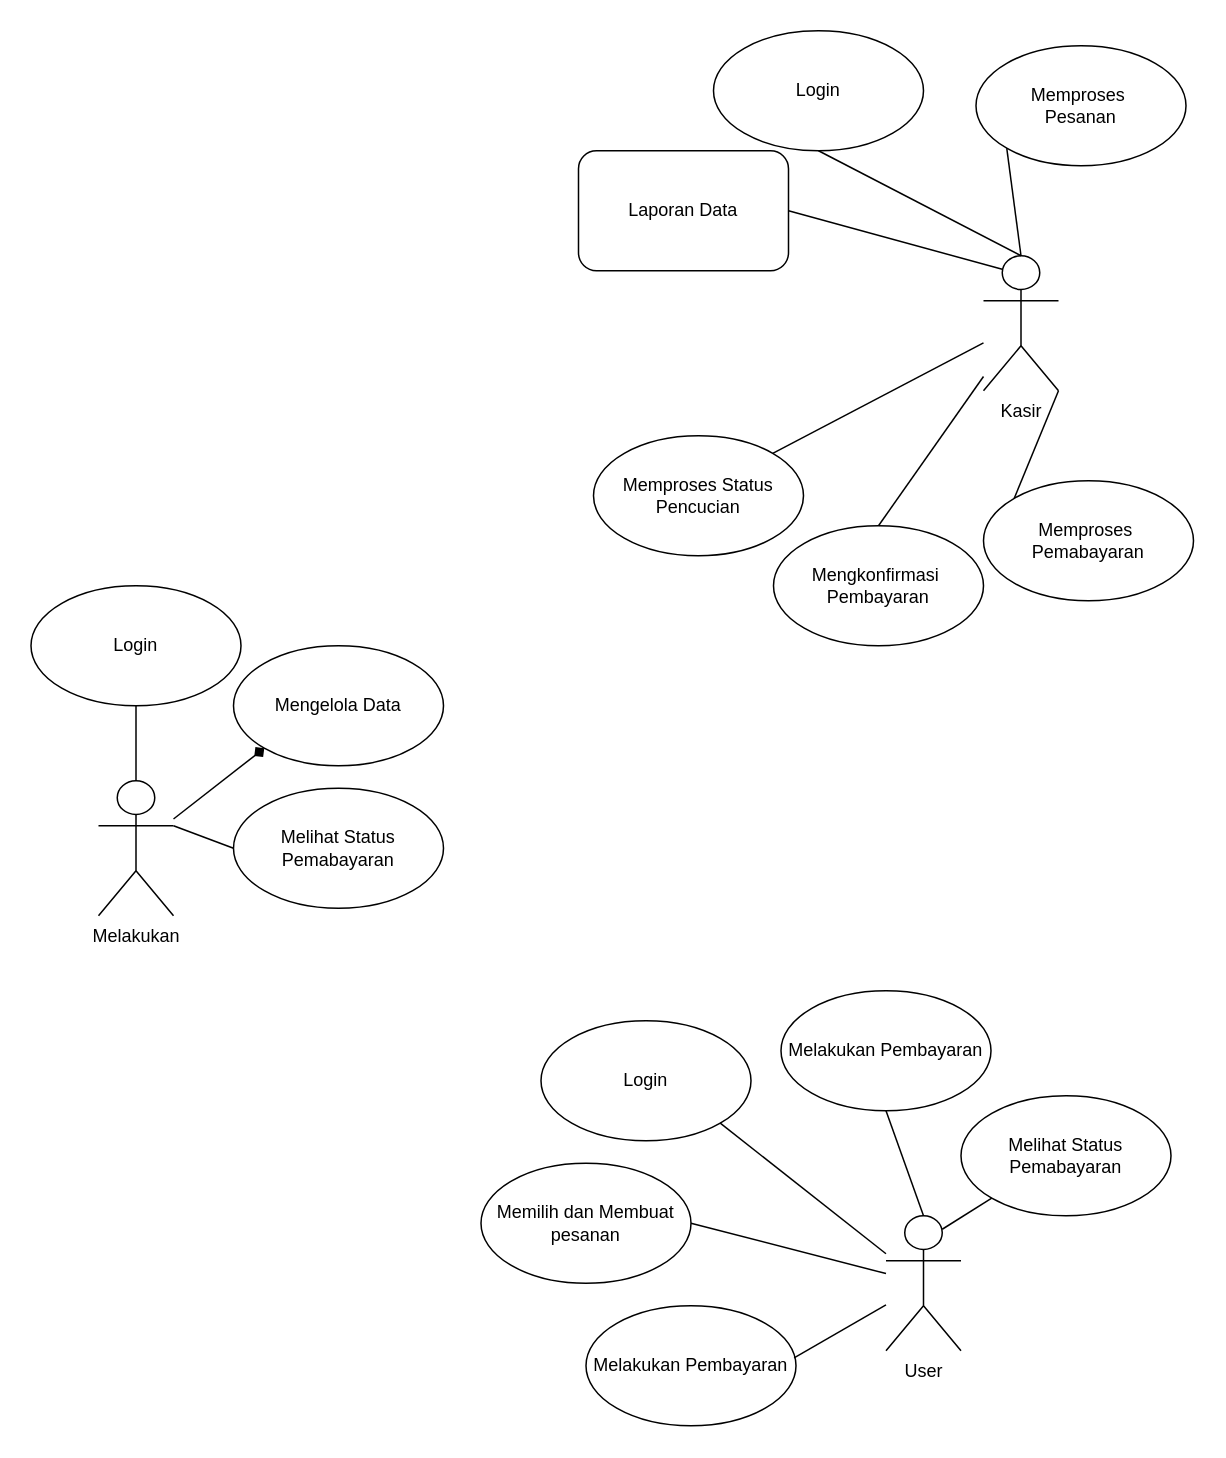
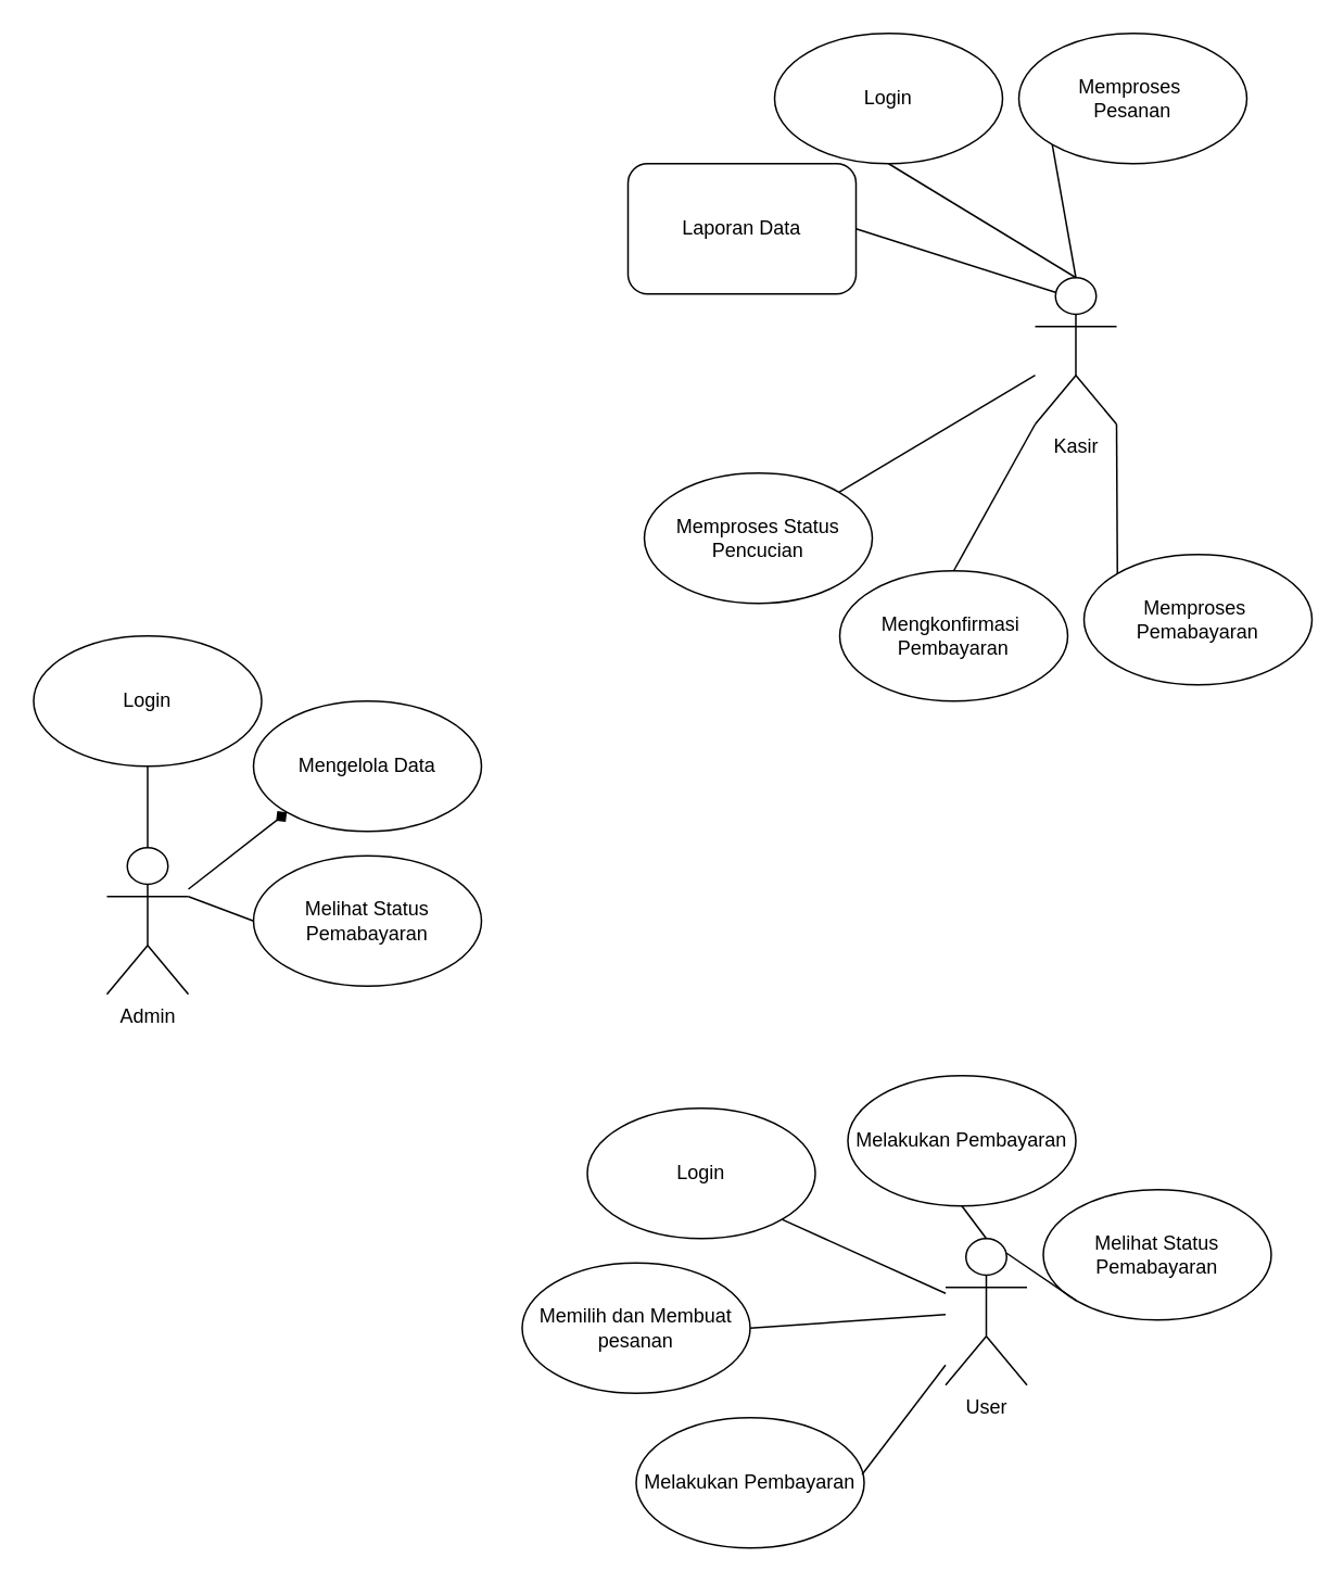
  <mxCell id="0" />
  <mxCell id="1" parent="0" />
- <mxCell id="2" value="Melakukan" style="shape=umlActor;verticalLabelPosition=bottom;verticalAlign=top;html=1;outlineConnect=0;" vertex="1" parent="1"><mxGeometry x="65" y="520" width="50" height="90" as="geometry" /></mxCell>
- <mxCell id="3" value="Kasir&lt;div&gt;&lt;br&gt;&lt;/div&gt;" style="shape=umlActor;verticalLabelPosition=bottom;verticalAlign=top;html=1;outlineConnect=0;" vertex="1" parent="1"><mxGeometry x="655" y="170" width="50" height="90" as="geometry" /></mxCell>
- <mxCell id="4" value="&lt;div&gt;User&lt;/div&gt;&lt;div&gt;&lt;br&gt;&lt;/div&gt;" style="shape=umlActor;verticalLabelPosition=bottom;verticalAlign=top;html=1;outlineConnect=0;" vertex="1" parent="1"><mxGeometry x="590" y="810" width="50" height="90" as="geometry" /></mxCell>
+ <mxCell id="2" value="Admin" style="shape=umlActor;verticalLabelPosition=bottom;verticalAlign=top;html=1;outlineConnect=0;" vertex="1" parent="1"><mxGeometry x="65" y="520" width="50" height="90" as="geometry" /></mxCell>
+ <mxCell id="3" value="Kasir&lt;div&gt;&lt;br&gt;&lt;/div&gt;" style="shape=umlActor;verticalLabelPosition=bottom;verticalAlign=top;html=1;outlineConnect=0;" vertex="1" parent="1"><mxGeometry x="635" y="170" width="50" height="90" as="geometry" /></mxCell>
+ <mxCell id="4" value="&lt;div&gt;User&lt;/div&gt;&lt;div&gt;&lt;br&gt;&lt;/div&gt;" style="shape=umlActor;verticalLabelPosition=bottom;verticalAlign=top;html=1;outlineConnect=0;" vertex="1" parent="1"><mxGeometry x="580" y="760" width="50" height="90" as="geometry" /></mxCell>
  <mxCell id="5" value="Mengelola Data" style="ellipse;whiteSpace=wrap;html=1;" vertex="1" parent="1"><mxGeometry x="155" y="430" width="140" height="80" as="geometry" /></mxCell>
  <mxCell id="6" value="Login" style="ellipse;whiteSpace=wrap;html=1;" vertex="1" parent="1"><mxGeometry x="20" y="390" width="140" height="80" as="geometry" /></mxCell>
  <mxCell id="7" value="" style="endArrow=none;html=1;rounded=0;entryX=0.5;entryY=1;entryDx=0;entryDy=0;" edge="1" parent="1" source="2" target="6"><mxGeometry width="50" height="50" relative="1" as="geometry"><mxPoint x="515" y="445" as="sourcePoint" /><mxPoint x="565" y="395" as="targetPoint" /></mxGeometry></mxCell>
  <mxCell id="8" value="" style="endArrow=diamond;html=1;rounded=0;entryX=0;entryY=1;entryDx=0;entryDy=0;" edge="1" parent="1" source="2" target="5"><mxGeometry width="50" height="50" relative="1" as="geometry"><mxPoint x="355" y="586" as="sourcePoint" /><mxPoint x="540" y="485" as="targetPoint" /></mxGeometry></mxCell>
  <mxCell id="9" value="Melihat Status Pemabayaran" style="ellipse;whiteSpace=wrap;html=1;" vertex="1" parent="1"><mxGeometry x="155" y="525" width="140" height="80" as="geometry" /></mxCell>
  <mxCell id="10" value="" style="endArrow=none;html=1;rounded=0;entryX=0;entryY=0.5;entryDx=0;entryDy=0;exitX=1;exitY=0.333;exitDx=0;exitDy=0;exitPerimeter=0;" edge="1" parent="1" source="2" target="9"><mxGeometry width="50" height="50" relative="1" as="geometry"><mxPoint x="275" y="1051" as="sourcePoint" /><mxPoint x="470" y="865" as="targetPoint" /></mxGeometry></mxCell>
  <mxCell id="11" style="edgeStyle=orthogonalEdgeStyle;rounded=0;orthogonalLoop=1;jettySize=auto;html=1;exitX=0.5;exitY=1;exitDx=0;exitDy=0;" edge="1" parent="1"><mxGeometry relative="1" as="geometry"><mxPoint x="465" y="895" as="sourcePoint" /><mxPoint x="465" y="895" as="targetPoint" /></mxGeometry></mxCell>
  <mxCell id="12" value="Melakukan Pembayaran" style="ellipse;whiteSpace=wrap;html=1;" vertex="1" parent="1"><mxGeometry x="520" y="660" width="140" height="80" as="geometry" /></mxCell>
  <mxCell id="13" value="Login" style="ellipse;whiteSpace=wrap;html=1;" vertex="1" parent="1"><mxGeometry x="360" y="680" width="140" height="80" as="geometry" /></mxCell>
  <mxCell id="14" value="Memilih dan Membuat pesanan" style="ellipse;whiteSpace=wrap;html=1;" vertex="1" parent="1"><mxGeometry x="320" y="775" width="140" height="80" as="geometry" /></mxCell>
  <mxCell id="15" value="Melakukan Pembayaran" style="ellipse;whiteSpace=wrap;html=1;" vertex="1" parent="1"><mxGeometry x="390" y="870" width="140" height="80" as="geometry" /></mxCell>
  <mxCell id="16" value="" style="endArrow=none;html=1;rounded=0;exitX=0.5;exitY=0;exitDx=0;exitDy=0;entryX=0.5;entryY=1;entryDx=0;entryDy=0;exitPerimeter=0;" edge="1" parent="1" source="4" target="12"><mxGeometry width="50" height="50" relative="1" as="geometry"><mxPoint x="630" y="1190" as="sourcePoint" /><mxPoint x="807" y="850" as="targetPoint" /></mxGeometry></mxCell>
  <mxCell id="17" value="" style="endArrow=none;html=1;rounded=0;entryX=0.991;entryY=0.435;entryDx=0;entryDy=0;entryPerimeter=0;" edge="1" parent="1" source="4" target="15"><mxGeometry width="50" height="50" relative="1" as="geometry"><mxPoint x="670" y="930" as="sourcePoint" /><mxPoint x="670" y="860" as="targetPoint" /></mxGeometry></mxCell>
  <mxCell id="18" value="" style="endArrow=none;html=1;rounded=0;entryX=1;entryY=0.5;entryDx=0;entryDy=0;" edge="1" parent="1" source="4" target="14"><mxGeometry width="50" height="50" relative="1" as="geometry"><mxPoint x="700" y="970" as="sourcePoint" /><mxPoint x="700" y="900" as="targetPoint" /></mxGeometry></mxCell>
  <mxCell id="19" value="" style="endArrow=none;html=1;rounded=0;entryX=1;entryY=1;entryDx=0;entryDy=0;" edge="1" parent="1" source="4" target="13"><mxGeometry width="50" height="50" relative="1" as="geometry"><mxPoint x="700" y="970" as="sourcePoint" /><mxPoint x="700" y="900" as="targetPoint" /></mxGeometry></mxCell>
  <mxCell id="20" value="Login" style="ellipse;whiteSpace=wrap;html=1;" vertex="1" parent="1"><mxGeometry x="475" y="20" width="140" height="80" as="geometry" /></mxCell>
  <mxCell id="21" value="Laporan Data" style="whiteSpace=wrap;html=1;rounded=1;" vertex="1" parent="1"><mxGeometry x="385" y="100" width="140" height="80" as="geometry" /></mxCell>
  <mxCell id="22" value="Melihat Status Pemabayaran" style="ellipse;whiteSpace=wrap;html=1;" vertex="1" parent="1"><mxGeometry x="640" y="730" width="140" height="80" as="geometry" /></mxCell>
  <mxCell id="23" value="" style="endArrow=none;html=1;rounded=0;exitX=0;exitY=1;exitDx=0;exitDy=0;entryX=0.75;entryY=0.1;entryDx=0;entryDy=0;entryPerimeter=0;" edge="1" parent="1" source="22" target="4"><mxGeometry width="50" height="50" relative="1" as="geometry"><mxPoint x="770" y="1030" as="sourcePoint" /><mxPoint x="745" y="940" as="targetPoint" /></mxGeometry></mxCell>
- <mxCell id="24" value="Memproses&amp;nbsp;&lt;div&gt;Pesanan&lt;/div&gt;" style="ellipse;whiteSpace=wrap;html=1;" vertex="1" parent="1"><mxGeometry x="650" y="30" width="140" height="80" as="geometry" /></mxCell>
+ <mxCell id="24" value="Memproses&amp;nbsp;&lt;div&gt;Pesanan&lt;/div&gt;" style="ellipse;whiteSpace=wrap;html=1;" vertex="1" parent="1"><mxGeometry x="625" y="20" width="140" height="80" as="geometry" /></mxCell>
  <mxCell id="25" value="Memproses Status&lt;div&gt;Pencucian&lt;/div&gt;" style="ellipse;whiteSpace=wrap;html=1;" vertex="1" parent="1"><mxGeometry x="395" y="290" width="140" height="80" as="geometry" /></mxCell>
  <mxCell id="26" value="Mengkonfirmasi&amp;nbsp;&lt;div&gt;Pembayaran&lt;/div&gt;" style="ellipse;whiteSpace=wrap;html=1;" vertex="1" parent="1"><mxGeometry x="515" y="350" width="140" height="80" as="geometry" /></mxCell>
- <mxCell id="27" value="Memproses&amp;nbsp;&lt;div&gt;Pemabayaran&lt;/div&gt;" style="ellipse;whiteSpace=wrap;html=1;" vertex="1" parent="1"><mxGeometry x="655" y="320" width="140" height="80" as="geometry" /></mxCell>
+ <mxCell id="27" value="Memproses&amp;nbsp;&lt;div&gt;Pemabayaran&lt;/div&gt;" style="ellipse;whiteSpace=wrap;html=1;" vertex="1" parent="1"><mxGeometry x="665" y="340" width="140" height="80" as="geometry" /></mxCell>
  <mxCell id="28" value="" style="endArrow=none;html=1;rounded=0;exitX=0.5;exitY=0;exitDx=0;exitDy=0;entryX=0;entryY=1;entryDx=0;entryDy=0;exitPerimeter=0;" edge="1" parent="1" source="3" target="24"><mxGeometry width="50" height="50" relative="1" as="geometry"><mxPoint x="910" y="640" as="sourcePoint" /><mxPoint x="885" y="550" as="targetPoint" /></mxGeometry></mxCell>
  <mxCell id="29" value="" style="endArrow=none;html=1;rounded=0;exitX=0.5;exitY=0;exitDx=0;exitDy=0;entryX=0.5;entryY=1;entryDx=0;entryDy=0;exitPerimeter=0;" edge="1" parent="1" source="3" target="20"><mxGeometry width="50" height="50" relative="1" as="geometry"><mxPoint x="795" y="297" as="sourcePoint" /><mxPoint x="831" y="200" as="targetPoint" /></mxGeometry></mxCell>
  <mxCell id="30" value="" style="endArrow=none;html=1;rounded=0;exitX=0.25;exitY=0.1;exitDx=0;exitDy=0;entryX=1;entryY=0.5;entryDx=0;entryDy=0;exitPerimeter=0;" edge="1" parent="1" source="3" target="21"><mxGeometry width="50" height="50" relative="1" as="geometry"><mxPoint x="800" y="355" as="sourcePoint" /><mxPoint x="735" y="270" as="targetPoint" /></mxGeometry></mxCell>
  <mxCell id="31" value="" style="endArrow=none;html=1;rounded=0;entryX=1;entryY=0;entryDx=0;entryDy=0;" edge="1" parent="1" source="3" target="25"><mxGeometry width="50" height="50" relative="1" as="geometry"><mxPoint x="705" y="310" as="sourcePoint" /><mxPoint x="645" y="330" as="targetPoint" /></mxGeometry></mxCell>
  <mxCell id="32" value="" style="endArrow=none;html=1;rounded=0;entryX=0.5;entryY=0;entryDx=0;entryDy=0;" edge="1" parent="1" source="3" target="26"><mxGeometry width="50" height="50" relative="1" as="geometry"><mxPoint x="706" y="340" as="sourcePoint" /><mxPoint x="635" y="393" as="targetPoint" /></mxGeometry></mxCell>
  <mxCell id="33" value="" style="endArrow=none;html=1;rounded=0;entryX=0;entryY=0;entryDx=0;entryDy=0;exitX=1;exitY=1;exitDx=0;exitDy=0;exitPerimeter=0;" edge="1" parent="1" source="3" target="27"><mxGeometry width="50" height="50" relative="1" as="geometry"><mxPoint x="671" y="380" as="sourcePoint" /><mxPoint x="655" y="455" as="targetPoint" /></mxGeometry></mxCell>
